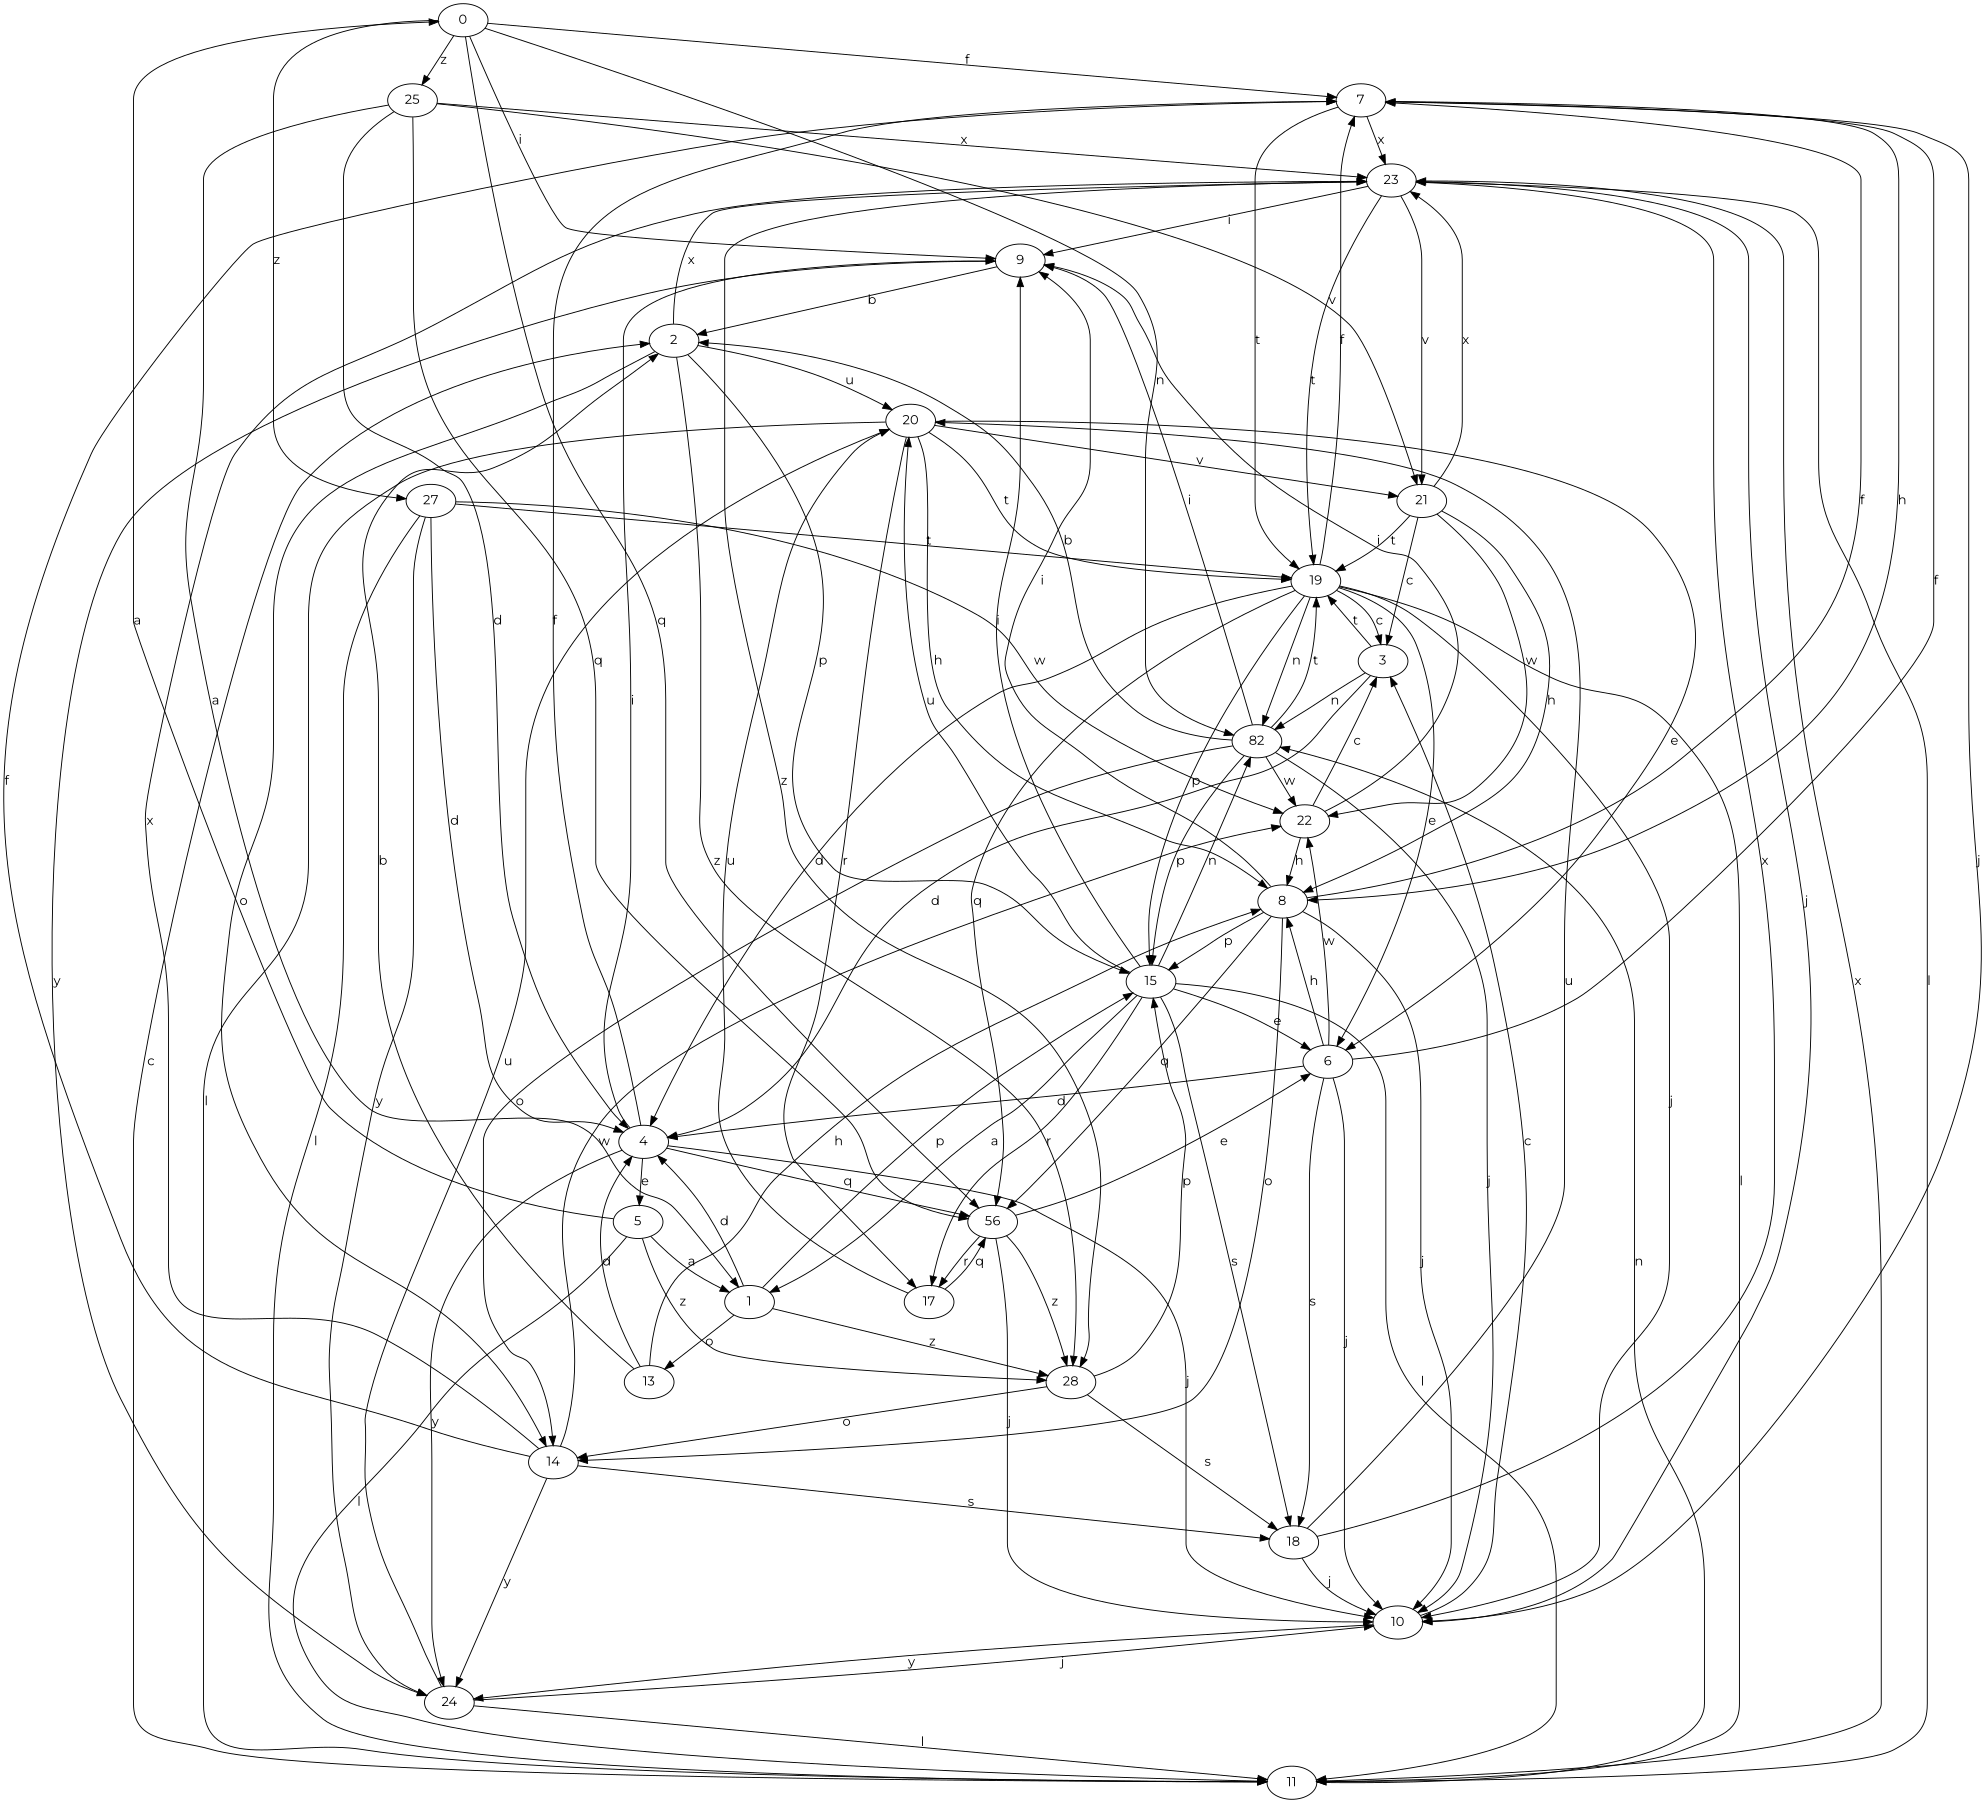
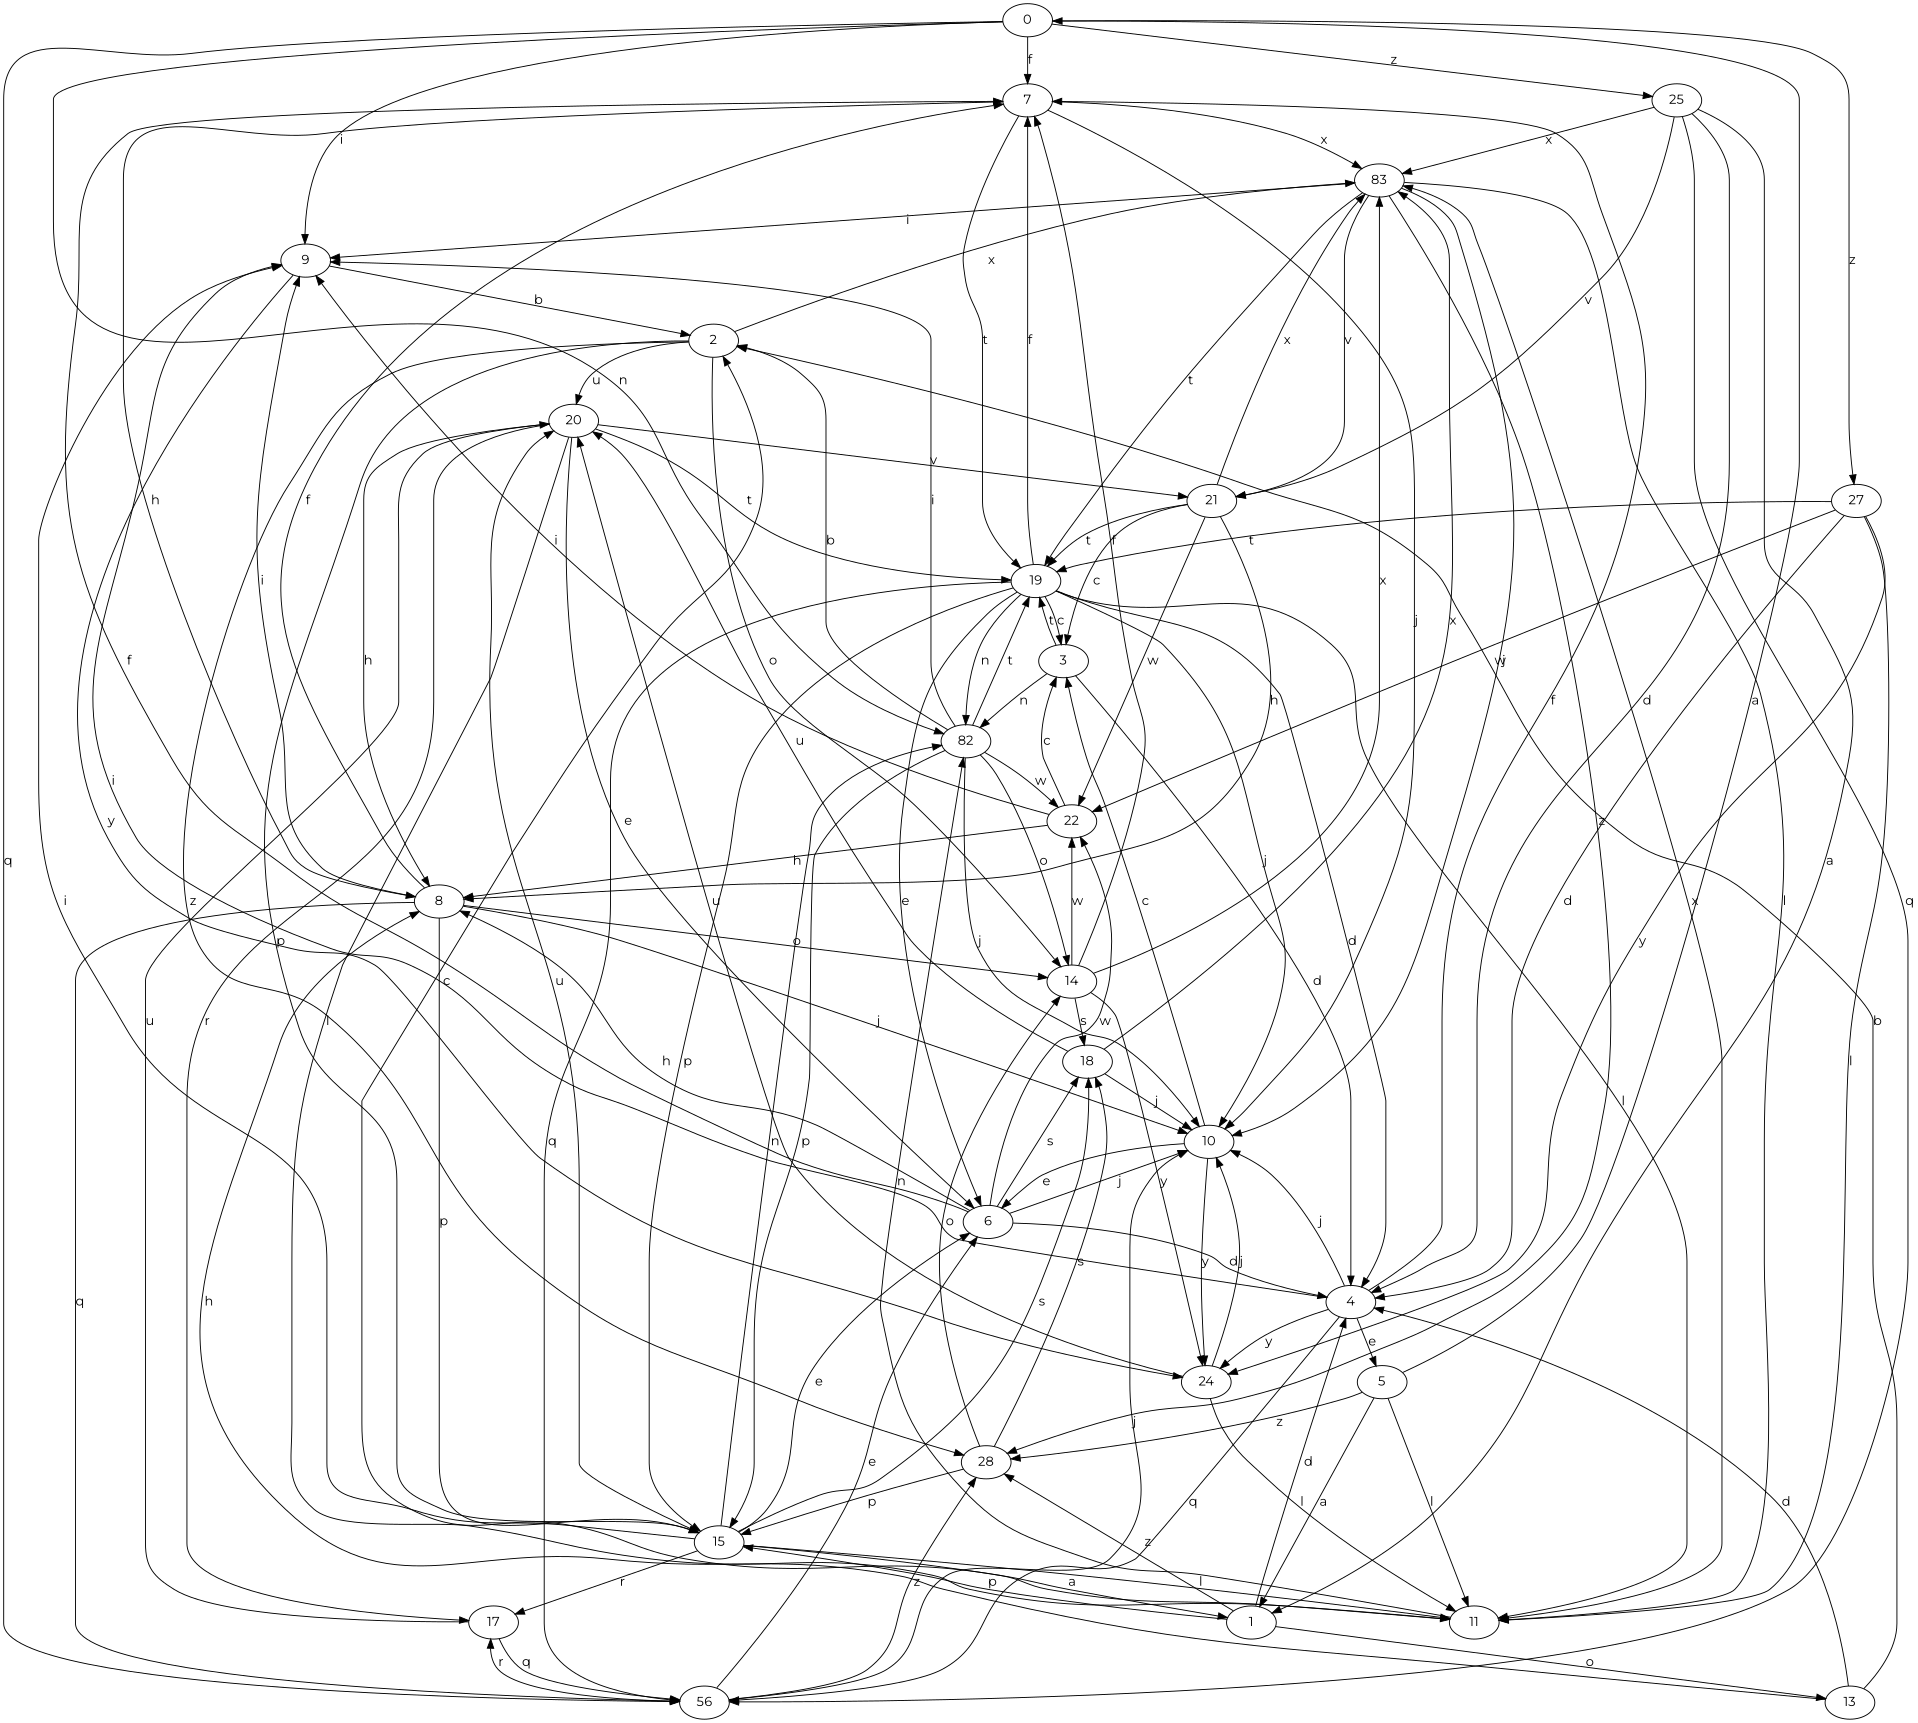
  strict digraph {
    fontname=Montserrat
    node [fontname=Montserrat]
    edge [fontname=Montserrat]
    0
    7
    9
    n4 [label=82]
    n5 [label=56]
    25
    27
-   23
+   23 [label=83]
    19
    10
    8
    2
    24
    15
    14
    22
    28
    6
    17
    1
    4
    21
    11
    13
    5
    20
    18
    3
    0 -> 7 [label=f]
    0 -> 9 [label=i]
    0 -> n4 [label=n]
    0 -> n5 [label=q]
    0 -> 25 [label=z]
    0 -> 27 [label=z]
    7 -> 23 [label=x]
    7 -> 19 [label=t]
    7 -> 10 [label=j]
    7 -> 8 [label=h]
    9 -> 2 [label=b]
    9 -> 24 [label=y]
    n4 -> 9 [label=i]
    n4 -> 19 [label=t]
    n4 -> 10 [label=j]
    n4 -> 2 [label=b]
    n4 -> 15 [label=p]
    n4 -> 14 [label=o]
    n4 -> 22 [label=w]
    n5 -> 10 [label=j]
    n5 -> 28 [label=z]
    n5 -> 6 [label=e]
    n5 -> 17 [label=r]
    25 -> n5 [label=q]
    25 -> 23 [label=x]
    25 -> 1 [label=a]
    25 -> 4 [label=d]
    25 -> 21 [label=v]
    27 -> 19 [label=t]
    27 -> 24 [label=y]
    27 -> 22 [label=w]
    27 -> 4 [label=d]
    27 -> 11 [label=l]
    23 -> 9 [label=i]
    23 -> 19 [label=t]
    23 -> 10 [label=j]
    23 -> 28 [label=z]
    23 -> 21 [label=v]
    23 -> 11 [label=l]
    19 -> 7 [label=f]
    19 -> n4 [label=n]
    19 -> n5 [label=q]
    19 -> 10 [label=j]
    19 -> 15 [label=p]
    19 -> 6 [label=e]
    19 -> 4 [label=d]
    19 -> 11 [label=l]
    19 -> 3 [label=c]
    10 -> 24 [label=y]
+   10 -> 6 [label=e]
    10 -> 3 [label=c]
    8 -> 7 [label=f]
    8 -> 9 [label=i]
    8 -> n5 [label=q]
    8 -> 10 [label=j]
    8 -> 15 [label=p]
    8 -> 14 [label=o]
    2 -> 23 [label=x]
    2 -> 15 [label=p]
    2 -> 14 [label=o]
    2 -> 28 [label=z]
    2 -> 20 [label=u]
    24 -> 10 [label=j]
    24 -> 11 [label=l]
    24 -> 20 [label=u]
    15 -> 9 [label=i]
    15 -> n4 [label=n]
    15 -> 6 [label=e]
    15 -> 17 [label=r]
    15 -> 1 [label=a]
    15 -> 11 [label=l]
    15 -> 20 [label=u]
    15 -> 18 [label=s]
    14 -> 7 [label=f]
    14 -> 23 [label=x]
    14 -> 24 [label=y]
    14 -> 22 [label=w]
    14 -> 18 [label=s]
    22 -> 9 [label=i]
    22 -> 8 [label=h]
    22 -> 3 [label=c]
    28 -> 15 [label=p]
    28 -> 14 [label=o]
    28 -> 18 [label=s]
    6 -> 7 [label=f]
    6 -> 10 [label=j]
    6 -> 8 [label=h]
    6 -> 22 [label=w]
    6 -> 4 [label=d]
    6 -> 18 [label=s]
    17 -> n5 [label=q]
    17 -> 20 [label=u]
    1 -> 15 [label=p]
    1 -> 28 [label=z]
    1 -> 4 [label=d]
    1 -> 13 [label=o]
    4 -> 7 [label=f]
    4 -> 9 [label=i]
    4 -> n5 [label=q]
    4 -> 10 [label=j]
    4 -> 24 [label=y]
    4 -> 5 [label=e]
    21 -> 23 [label=x]
    21 -> 19 [label=t]
    21 -> 8 [label=h]
    21 -> 22 [label=w]
    21 -> 3 [label=c]
    11 -> n4 [label=n]
    11 -> 23 [label=x]
    11 -> 2 [label=c]
    13 -> 8 [label=h]
    13 -> 2 [label=b]
    13 -> 4 [label=d]
    5 -> 0 [label=a]
    5 -> 28 [label=z]
    5 -> 1 [label=a]
    5 -> 11 [label=l]
    20 -> 19 [label=t]
    20 -> 8 [label=h]
    20 -> 6 [label=e]
    20 -> 17 [label=r]
    20 -> 21 [label=v]
    20 -> 11 [label=l]
    18 -> 23 [label=x]
    18 -> 10 [label=j]
    18 -> 20 [label=u]
    3 -> n4 [label=n]
    3 -> 19 [label=t]
    3 -> 4 [label=d]
  }
